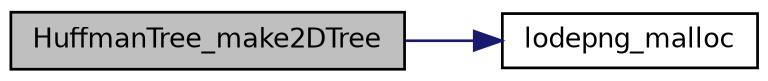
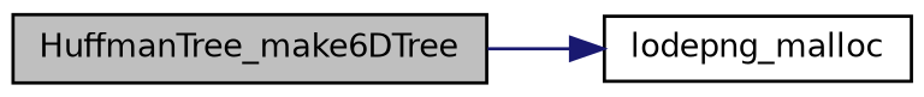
  digraph {
    rankdir=LR
    node [color=black fontname=Helvetica fontsize=10 shape=record style=filled]
-   n1 [fillcolor=grey75 fontcolor=black height=0.2 label=HuffmanTree_make2DTree width=0.4]
+   n1 [fillcolor=grey75 fontcolor=black height=0.2 label=HuffmanTree_make6DTree width=0.4]
    n2 [fillcolor=white height=0.2 label=lodepng_malloc width=0.4]
    n1 -> n2 [color=midnightblue fontname=Helvetica fontsize=10 labelfontname=Helvetica labelfontsize=10 style=solid]
  }
